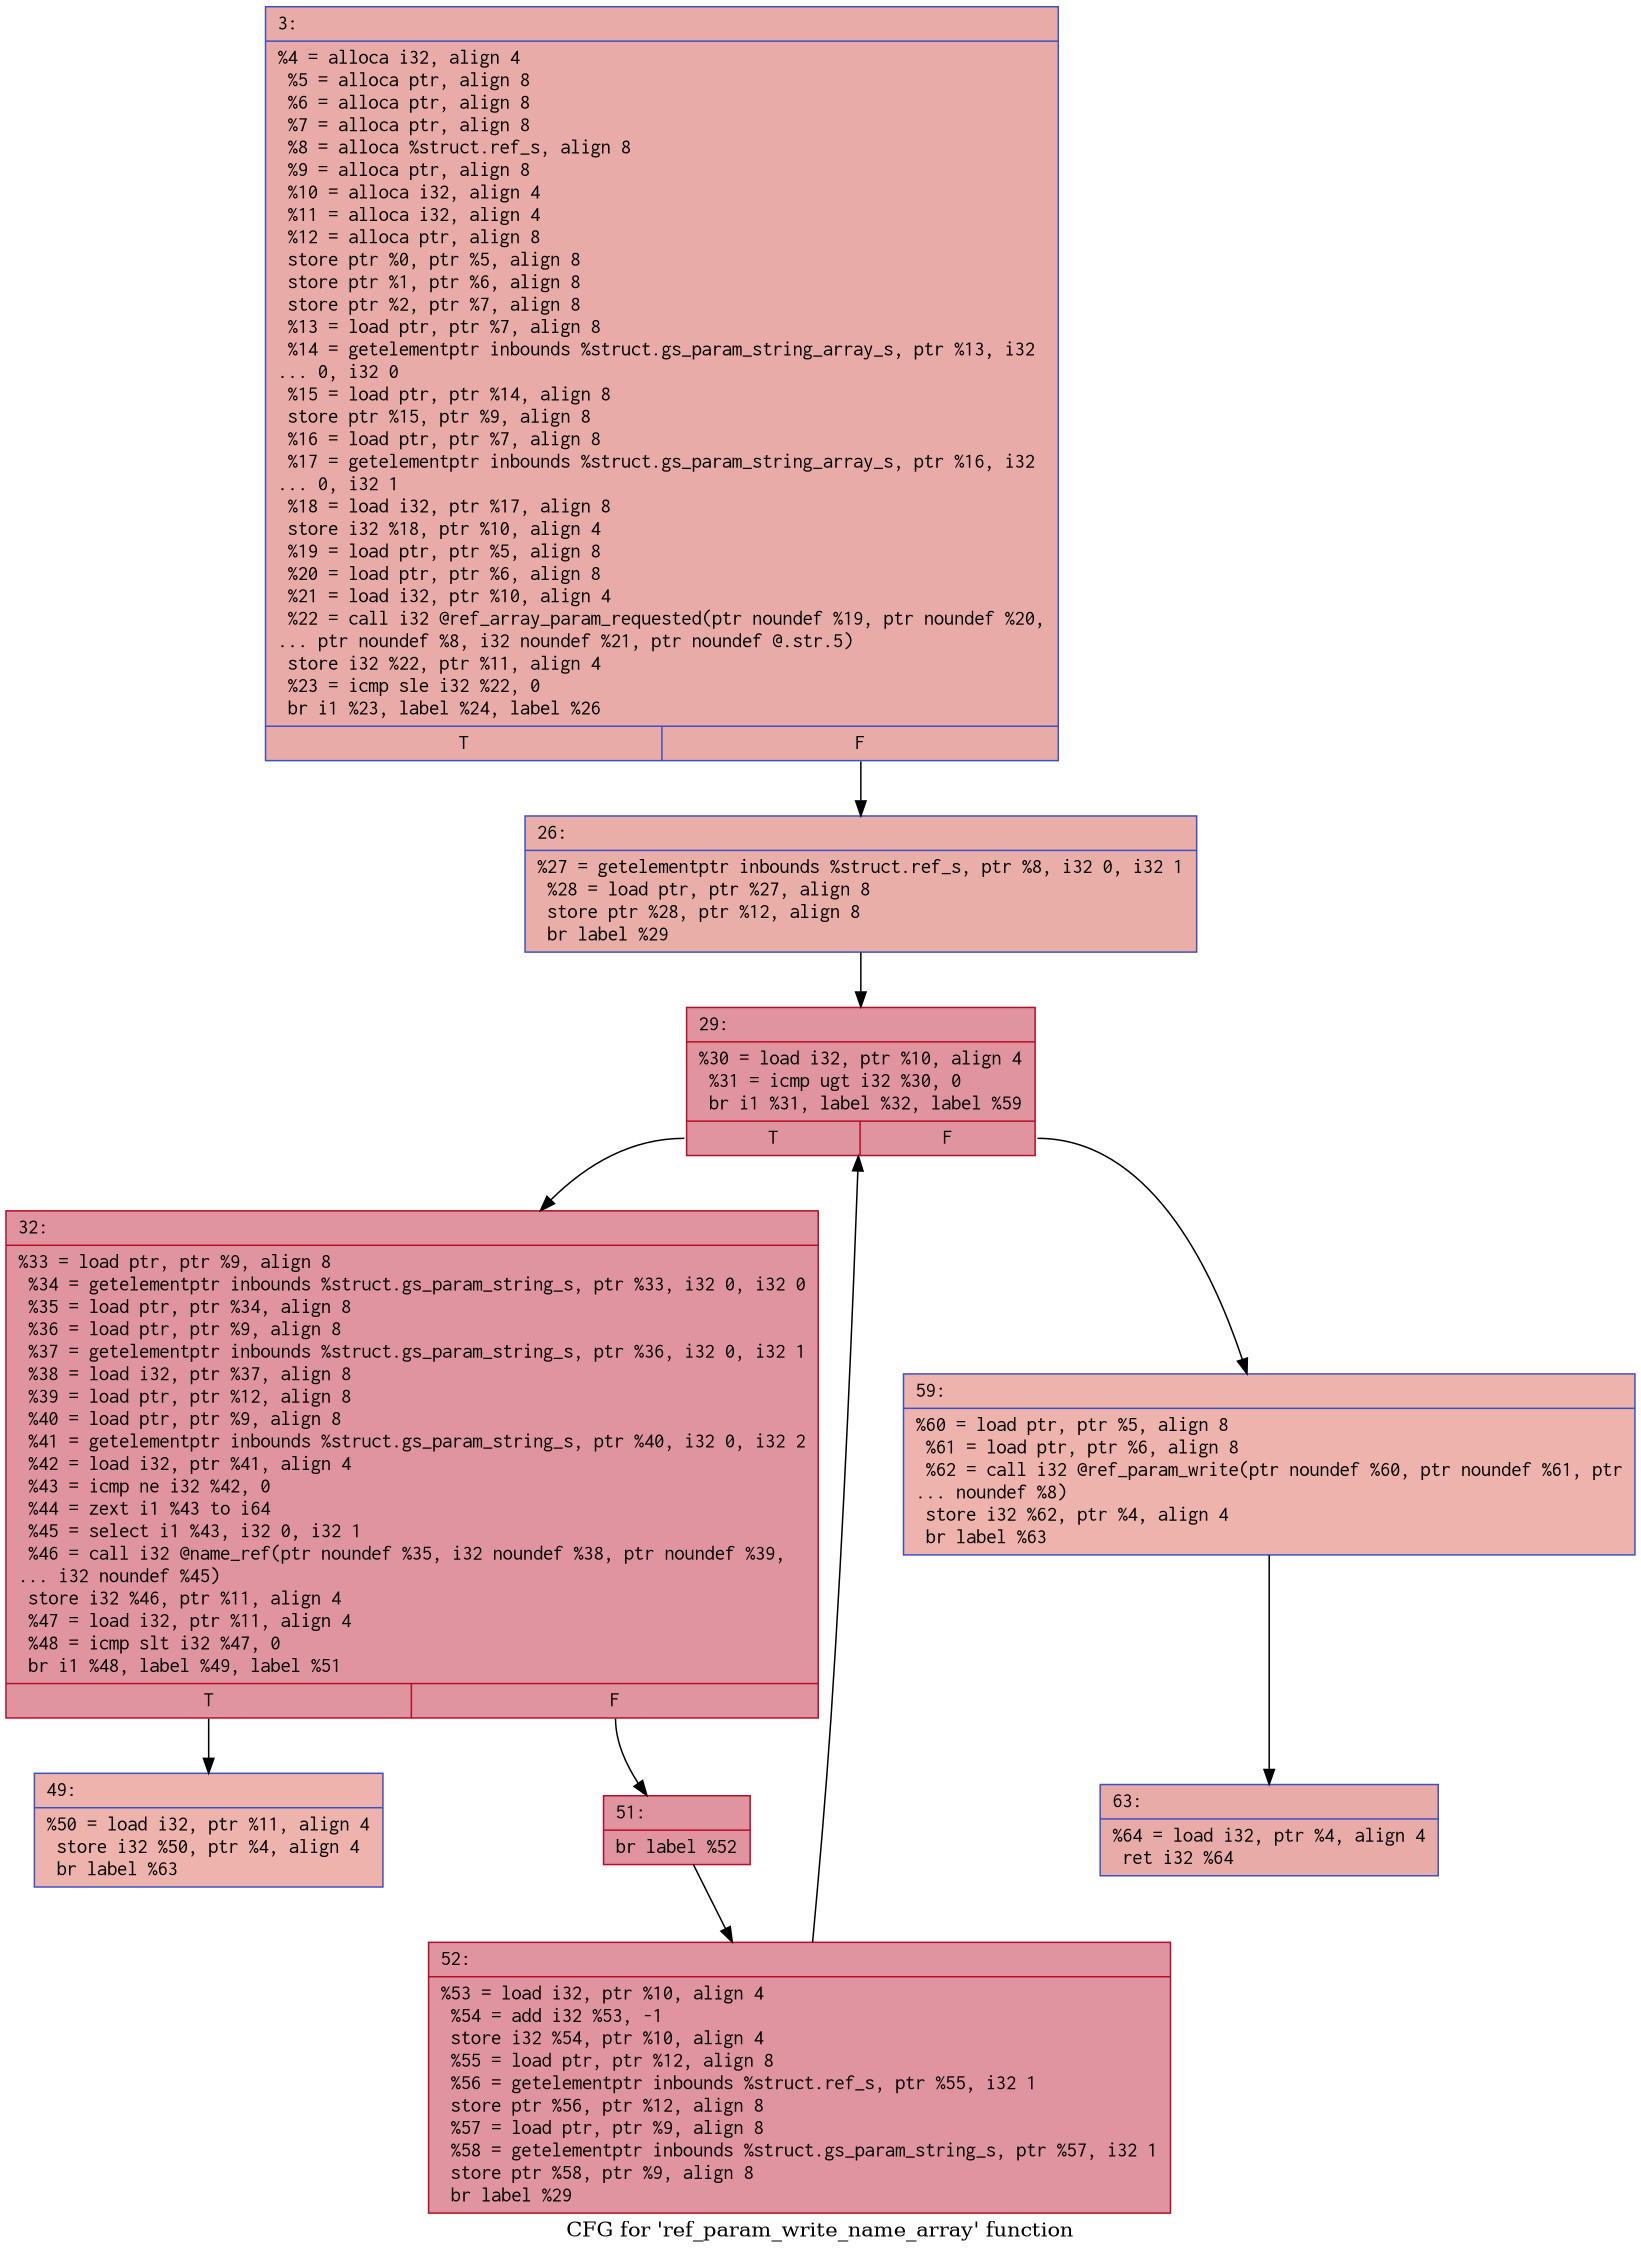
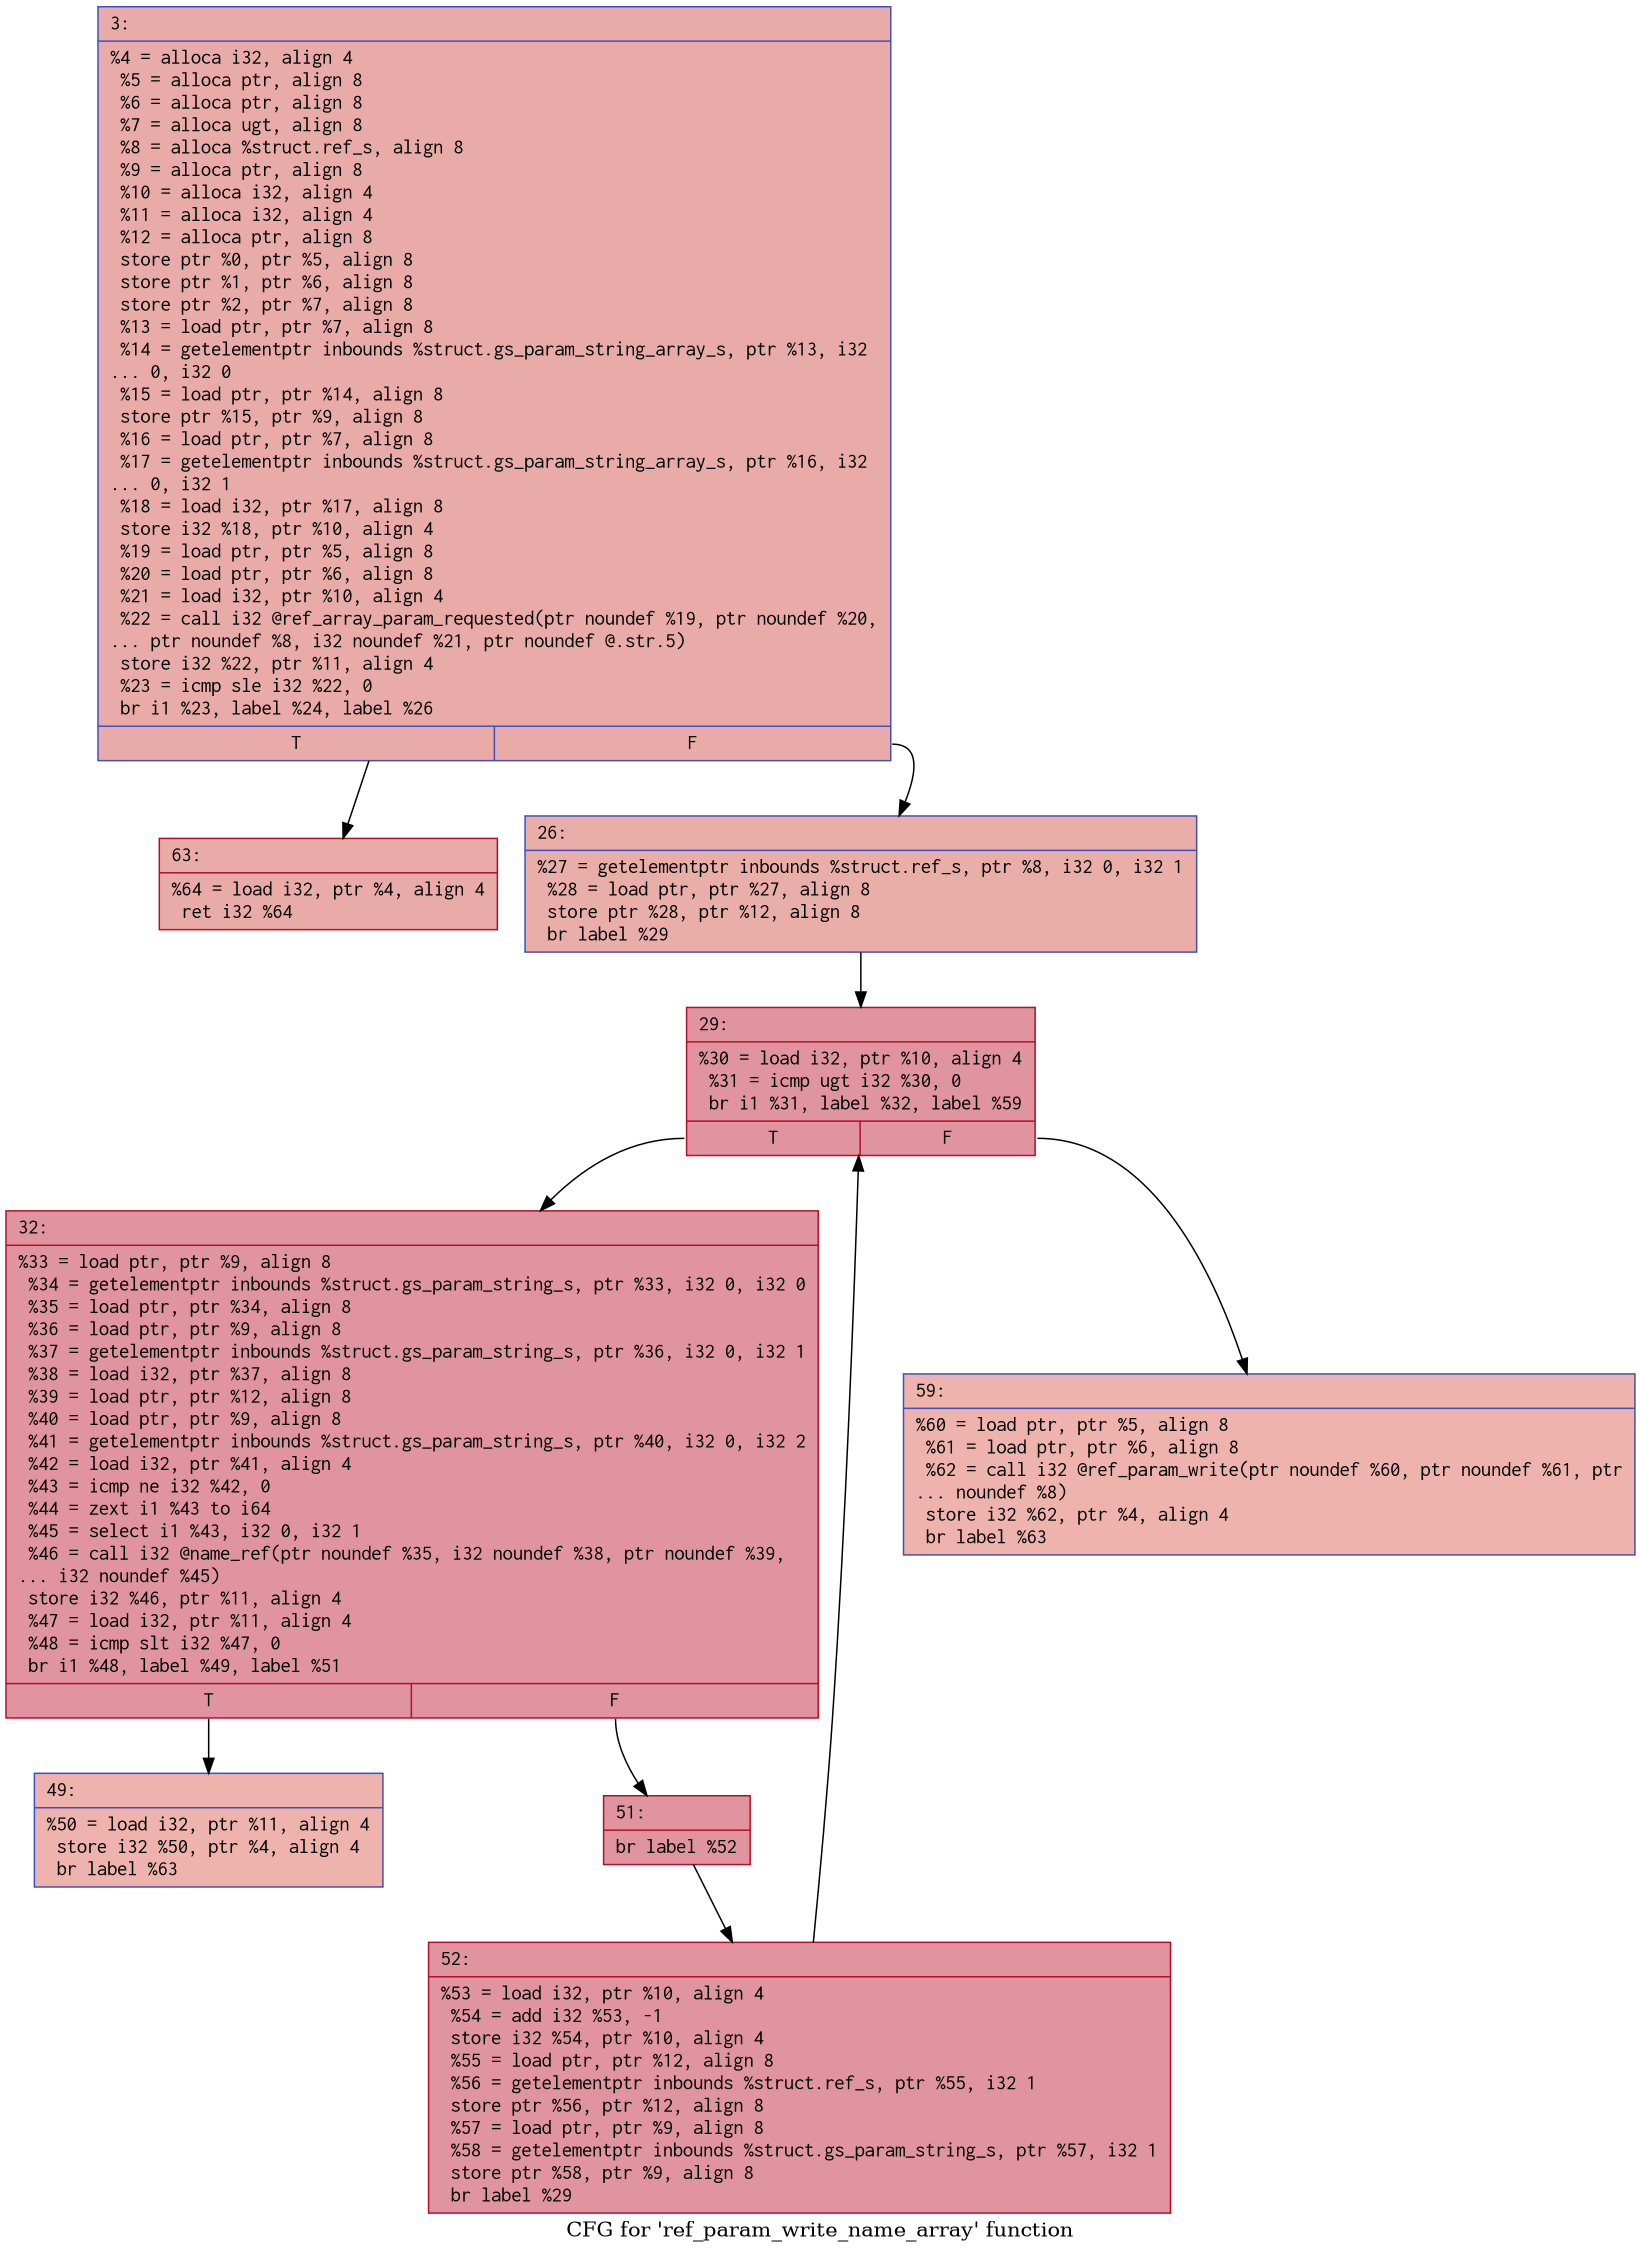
  digraph {
    label="CFG for 'ref_param_write_name_array' function"
    node [color="#3d50c3ff" fillcolor="#b70d2870" fontname=Courier shape=record style=filled]
-   n1 [fillcolor="#cc403a70" label="{3:\l|  %4 = alloca i32, align 4\l  %5 = alloca ptr, align 8\l  %6 = alloca ptr, align 8\l  %7 = alloca ptr, align 8\l  %8 = alloca %struct.ref_s, align 8\l  %9 = alloca ptr, align 8\l  %10 = alloca i32, align 4\l  %11 = alloca i32, align 4\l  %12 = alloca ptr, align 8\l  store ptr %0, ptr %5, align 8\l  store ptr %1, ptr %6, align 8\l  store ptr %2, ptr %7, align 8\l  %13 = load ptr, ptr %7, align 8\l  %14 = getelementptr inbounds %struct.gs_param_string_array_s, ptr %13, i32\l... 0, i32 0\l  %15 = load ptr, ptr %14, align 8\l  store ptr %15, ptr %9, align 8\l  %16 = load ptr, ptr %7, align 8\l  %17 = getelementptr inbounds %struct.gs_param_string_array_s, ptr %16, i32\l... 0, i32 1\l  %18 = load i32, ptr %17, align 8\l  store i32 %18, ptr %10, align 4\l  %19 = load ptr, ptr %5, align 8\l  %20 = load ptr, ptr %6, align 8\l  %21 = load i32, ptr %10, align 4\l  %22 = call i32 @ref_array_param_requested(ptr noundef %19, ptr noundef %20,\l... ptr noundef %8, i32 noundef %21, ptr noundef @.str.5)\l  store i32 %22, ptr %11, align 4\l  %23 = icmp sle i32 %22, 0\l  br i1 %23, label %24, label %26\l|{<s0>T|<s1>F}}"]
+   n1 [fillcolor="#cc403a70" label="{3:\l|  %4 = alloca i32, align 4\l  %5 = alloca ptr, align 8\l  %6 = alloca ptr, align 8\l  %7 = alloca ugt, align 8\l  %8 = alloca %struct.ref_s, align 8\l  %9 = alloca ptr, align 8\l  %10 = alloca i32, align 4\l  %11 = alloca i32, align 4\l  %12 = alloca ptr, align 8\l  store ptr %0, ptr %5, align 8\l  store ptr %1, ptr %6, align 8\l  store ptr %2, ptr %7, align 8\l  %13 = load ptr, ptr %7, align 8\l  %14 = getelementptr inbounds %struct.gs_param_string_array_s, ptr %13, i32\l... 0, i32 0\l  %15 = load ptr, ptr %14, align 8\l  store ptr %15, ptr %9, align 8\l  %16 = load ptr, ptr %7, align 8\l  %17 = getelementptr inbounds %struct.gs_param_string_array_s, ptr %16, i32\l... 0, i32 1\l  %18 = load i32, ptr %17, align 8\l  store i32 %18, ptr %10, align 4\l  %19 = load ptr, ptr %5, align 8\l  %20 = load ptr, ptr %6, align 8\l  %21 = load i32, ptr %10, align 4\l  %22 = call i32 @ref_array_param_requested(ptr noundef %19, ptr noundef %20,\l... ptr noundef %8, i32 noundef %21, ptr noundef @.str.5)\l  store i32 %22, ptr %11, align 4\l  %23 = icmp sle i32 %22, 0\l  br i1 %23, label %24, label %26\l|{<s0>T|<s1>F}}"]
    n2 [fillcolor="#d0473d70" label="{26:\l|  %27 = getelementptr inbounds %struct.ref_s, ptr %8, i32 0, i32 1\l  %28 = load ptr, ptr %27, align 8\l  store ptr %28, ptr %12, align 8\l  br label %29\l}"]
    n3 [color="#b70d28ff" label="{29:\l|  %30 = load i32, ptr %10, align 4\l  %31 = icmp ugt i32 %30, 0\l  br i1 %31, label %32, label %59\l|{<s0>T|<s1>F}}"]
-   n4 [fillcolor="#cc403a70" label="{63:\l|  %64 = load i32, ptr %4, align 4\l  ret i32 %64\l}"]
+   n4 [color="#b70d28ff" fillcolor="#cc403a70" label="{63:\l|  %64 = load i32, ptr %4, align 4\l  ret i32 %64\l}"]
    n5 [color="#b70d28ff" label="{32:\l|  %33 = load ptr, ptr %9, align 8\l  %34 = getelementptr inbounds %struct.gs_param_string_s, ptr %33, i32 0, i32 0\l  %35 = load ptr, ptr %34, align 8\l  %36 = load ptr, ptr %9, align 8\l  %37 = getelementptr inbounds %struct.gs_param_string_s, ptr %36, i32 0, i32 1\l  %38 = load i32, ptr %37, align 8\l  %39 = load ptr, ptr %12, align 8\l  %40 = load ptr, ptr %9, align 8\l  %41 = getelementptr inbounds %struct.gs_param_string_s, ptr %40, i32 0, i32 2\l  %42 = load i32, ptr %41, align 4\l  %43 = icmp ne i32 %42, 0\l  %44 = zext i1 %43 to i64\l  %45 = select i1 %43, i32 0, i32 1\l  %46 = call i32 @name_ref(ptr noundef %35, i32 noundef %38, ptr noundef %39,\l... i32 noundef %45)\l  store i32 %46, ptr %11, align 4\l  %47 = load i32, ptr %11, align 4\l  %48 = icmp slt i32 %47, 0\l  br i1 %48, label %49, label %51\l|{<s0>T|<s1>F}}"]
    n6 [fillcolor="#d6524470" label="{59:\l|  %60 = load ptr, ptr %5, align 8\l  %61 = load ptr, ptr %6, align 8\l  %62 = call i32 @ref_param_write(ptr noundef %60, ptr noundef %61, ptr\l... noundef %8)\l  store i32 %62, ptr %4, align 4\l  br label %63\l}"]
    n7 [fillcolor="#d6524470" label="{49:\l|  %50 = load i32, ptr %11, align 4\l  store i32 %50, ptr %4, align 4\l  br label %63\l}"]
    n8 [color="#b70d28ff" label="{51:\l|  br label %52\l}"]
    n9 [color="#b70d28ff" label="{52:\l|  %53 = load i32, ptr %10, align 4\l  %54 = add i32 %53, -1\l  store i32 %54, ptr %10, align 4\l  %55 = load ptr, ptr %12, align 8\l  %56 = getelementptr inbounds %struct.ref_s, ptr %55, i32 1\l  store ptr %56, ptr %12, align 8\l  %57 = load ptr, ptr %9, align 8\l  %58 = getelementptr inbounds %struct.gs_param_string_s, ptr %57, i32 1\l  store ptr %58, ptr %9, align 8\l  br label %29\l}"]
    n1 -> n2 [tailport=s1]
    n2 -> n3
    n3 -> n5 [tailport=s0]
    n3 -> n6 [tailport=s1]
    n5 -> n7 [tailport=s0]
    n5 -> n8 [tailport=s1]
-   n6 -> n4
+   n1 -> n4
    n8 -> n9
    n9 -> n3
  }
